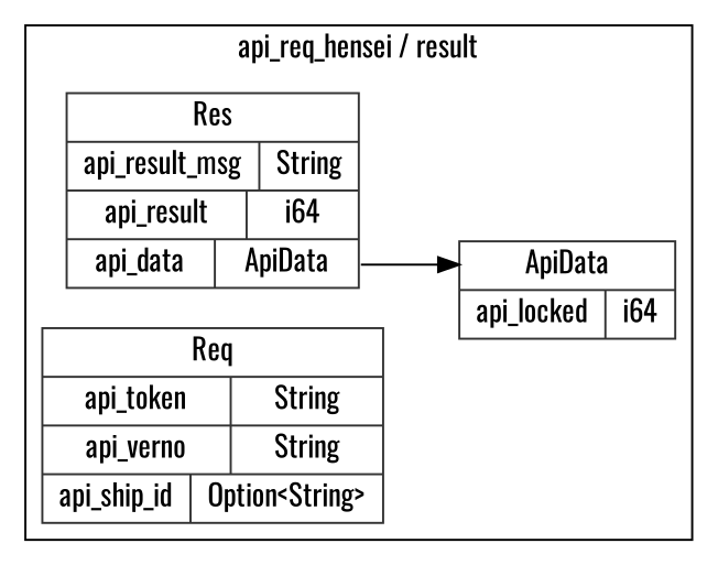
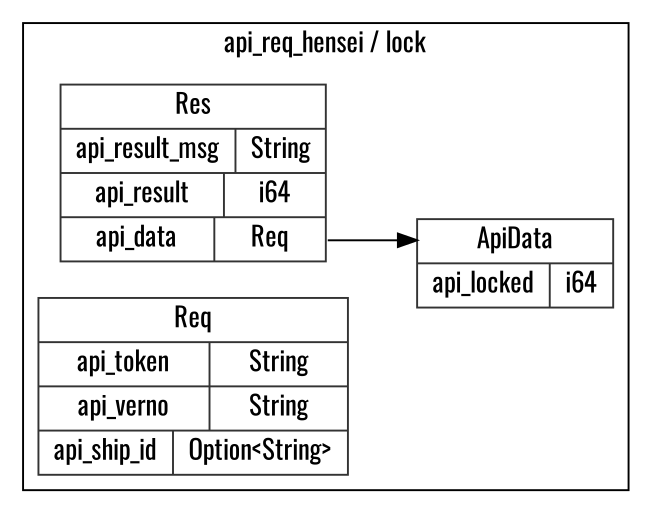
  digraph {
    rankdir=LR
    fontname=Oswald
    node [color=gray20 shape=record style=solid fontname=Oswald]
    n1 [label="<ApiData> ApiData  | { api_locked | <api_locked> i64 }"]
-   n2 [label="<Res> Res  | { api_result_msg | <api_result_msg> String } | { api_result | <api_result> i64 } | { api_data | <api_data> ApiData }"]
+   n2 [label="<Res> Res  | { api_result_msg | <api_result_msg> String } | { api_result | <api_result> i64 } | { api_data | <api_data> Req }"]
    n3 [label="<Req> Req  | { api_token | <api_token> String } | { api_verno | <api_verno> String } | { api_ship_id | <api_ship_id> Option\<String\> }"]
    subgraph cluster_1 {
-     label="api_req_hensei / result"
+     label="api_req_hensei / lock"
      n1
      n2
      n3
    }
    n2 -> n1 [headport="ApiData:w" tailport="api_data:e" fontname=Oswald]
  }
